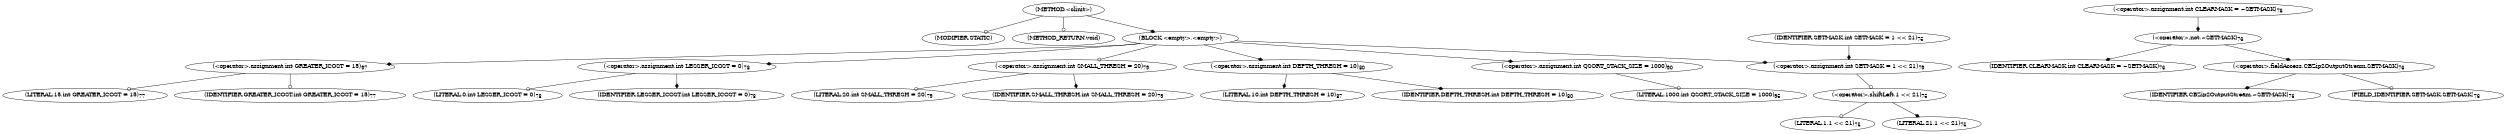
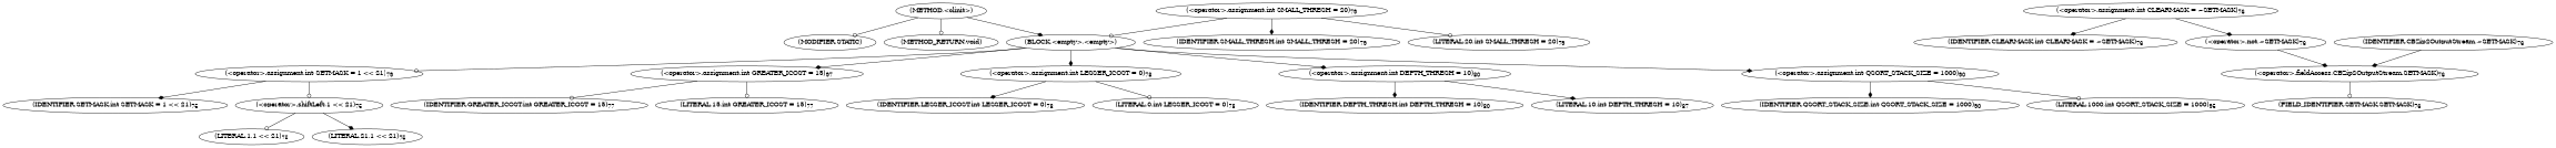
  digraph {
    edge [arrowhead=diamond]
    n1 [label=<(METHOD,&lt;clinit&gt;)>]
    n2 [label=<(BLOCK,&lt;empty&gt;,&lt;empty&gt;)>]
    n3 [label=<(MODIFIER,STATIC)>]
    n4 [label=<(METHOD_RETURN,void)>]
    n5 [label=<(&lt;operator&gt;.assignment,int SETMASK = 1 &lt;&lt; 21)<SUB>79</SUB>>]
    n6 [label=<(&lt;operator&gt;.assignment,int GREATER_ICOST = 15)<SUB>97</SUB>>]
    n7 [label=<(&lt;operator&gt;.assignment,int LESSER_ICOST = 0)<SUB>78</SUB>>]
    n8 [label=<(&lt;operator&gt;.assignment,int SMALL_THRESH = 20)<SUB>79</SUB>>]
    n9 [label=<(&lt;operator&gt;.assignment,int DEPTH_THRESH = 10)<SUB>80</SUB>>]
    n10 [label=<(&lt;operator&gt;.assignment,int QSORT_STACK_SIZE = 1000)<SUB>90</SUB>>]
    n11 [label=<(IDENTIFIER,SETMASK,int SETMASK = 1 &lt;&lt; 21)<SUB>75</SUB>>]
    n12 [label=<(&lt;operator&gt;.shiftLeft,1 &lt;&lt; 21)<SUB>75</SUB>>]
    n13 [label=<(&lt;operator&gt;.assignment,int CLEARMASK = ~SETMASK)<SUB>76</SUB>>]
    n14 [label=<(IDENTIFIER,CLEARMASK,int CLEARMASK = ~SETMASK)<SUB>76</SUB>>]
    n15 [label=<(&lt;operator&gt;.not,~SETMASK)<SUB>76</SUB>>]
    n16 [label=<(IDENTIFIER,GREATER_ICOST,int GREATER_ICOST = 15)<SUB>77</SUB>>]
    n17 [label=<(LITERAL,15,int GREATER_ICOST = 15)<SUB>77</SUB>>]
    n18 [label=<(IDENTIFIER,LESSER_ICOST,int LESSER_ICOST = 0)<SUB>78</SUB>>]
    n19 [label=<(LITERAL,0,int LESSER_ICOST = 0)<SUB>78</SUB>>]
    n20 [label=<(IDENTIFIER,SMALL_THRESH,int SMALL_THRESH = 20)<SUB>79</SUB>>]
    n21 [label=<(LITERAL,20,int SMALL_THRESH = 20)<SUB>79</SUB>>]
    n22 [label=<(IDENTIFIER,DEPTH_THRESH,int DEPTH_THRESH = 10)<SUB>80</SUB>>]
    n23 [label=<(LITERAL,10,int DEPTH_THRESH = 10)<SUB>87</SUB>>]
+   n24 [label=<(IDENTIFIER,QSORT_STACK_SIZE,int QSORT_STACK_SIZE = 1000)<SUB>90</SUB>>]
    n25 [label=<(LITERAL,1000,int QSORT_STACK_SIZE = 1000)<SUB>95</SUB>>]
    n26 [label=<(LITERAL,1,1 &lt;&lt; 21)<SUB>75</SUB>>]
    n27 [label=<(LITERAL,21,1 &lt;&lt; 21)<SUB>75</SUB>>]
    n28 [label=<(&lt;operator&gt;.fieldAccess,CBZip2OutputStream.SETMASK)<SUB>76</SUB>>]
    n29 [label=<(IDENTIFIER,CBZip2OutputStream,~SETMASK)<SUB>76</SUB>>]
    n30 [label=<(FIELD_IDENTIFIER,SETMASK,SETMASK)<SUB>76</SUB>>]
    n1 -> n2
    n1 -> n3 [arrowhead=odot]
    n1 -> n4 [arrowhead=odot]
-   n2 -> n5
+   n2 -> n5 [arrowhead=odot]
    n2 -> n6
    n2 -> n7
-   n2 -> n8 [arrowhead=odot]
+   n8 -> n2 [arrowhead=odot]
    n2 -> n9
    n2 -> n10
-   n11 -> n5
+   n5 -> n11
    n5 -> n12 [arrowhead=odot]
    n6 -> n16 [arrowhead=odot]
    n6 -> n17 [arrowhead=odot]
    n7 -> n18
    n7 -> n19 [arrowhead=odot]
    n8 -> n20
    n8 -> n21 [arrowhead=odot]
    n9 -> n22
    n9 -> n23
+   n10 -> n24
    n10 -> n25 [arrowhead=odot]
    n12 -> n26 [arrowhead=odot]
    n12 -> n27
-   n15 -> n14
+   n13 -> n14
    n13 -> n15
    n15 -> n28
-   n28 -> n29
+   n29 -> n28
    n28 -> n30 [arrowhead=odot]
  }
